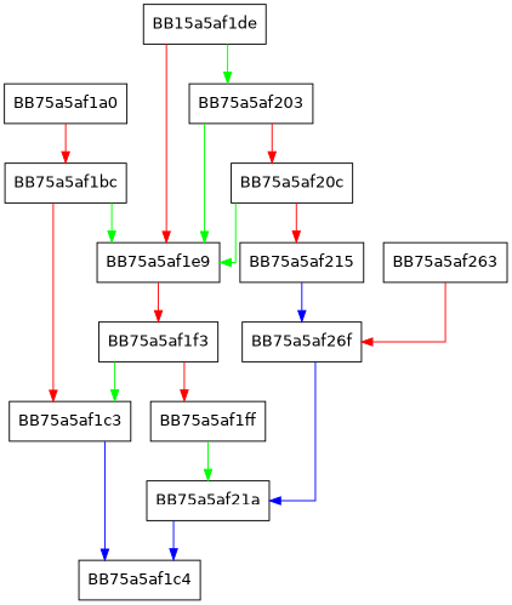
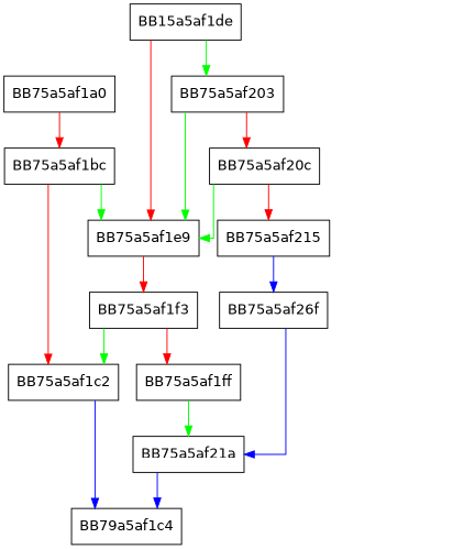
  digraph {
    fontname="DejaVu Sans"
    splines=ortho
    node [fontname="DejaVu Sans" shape=box]
    edge [color=red fontname="DejaVu Sans"]
    BB75a5af1a0
    BB75a5af1bc
    BB75a5af1e9
-   BB75a5af1c2 [label=BB75a5af1c3]
+   BB75a5af1c2
    BB75a5af1f3
    n6 [label=BB15a5af1de]
    BB75a5af203
-   BB75a5af1c4
+   BB75a5af1c4 [label=BB79a5af1c4]
    BB75a5af1ff
    BB75a5af20c
    BB75a5af215
-   BB75a5af263
    BB75a5af26f
    BB75a5af21a
    BB75a5af1a0 -> BB75a5af1bc
    BB75a5af1bc -> BB75a5af1e9 [color=green]
    BB75a5af1bc -> BB75a5af1c2
    BB75a5af1e9 -> BB75a5af1f3
    BB75a5af1c2 -> BB75a5af1c4 [color=blue]
    BB75a5af1f3 -> BB75a5af1c2 [color=green]
    BB75a5af1f3 -> BB75a5af1ff
    n6 -> BB75a5af1e9
    n6 -> BB75a5af203 [color=green]
    BB75a5af203 -> BB75a5af1e9 [color=green]
    BB75a5af203 -> BB75a5af20c
    BB75a5af1ff -> BB75a5af21a [color=green]
    BB75a5af20c -> BB75a5af1e9 [color=green]
    BB75a5af20c -> BB75a5af215
    BB75a5af215 -> BB75a5af26f [color=blue]
-   BB75a5af263 -> BB75a5af26f
    BB75a5af26f -> BB75a5af21a [color=blue]
    BB75a5af21a -> BB75a5af1c4 [color=blue]
  }
